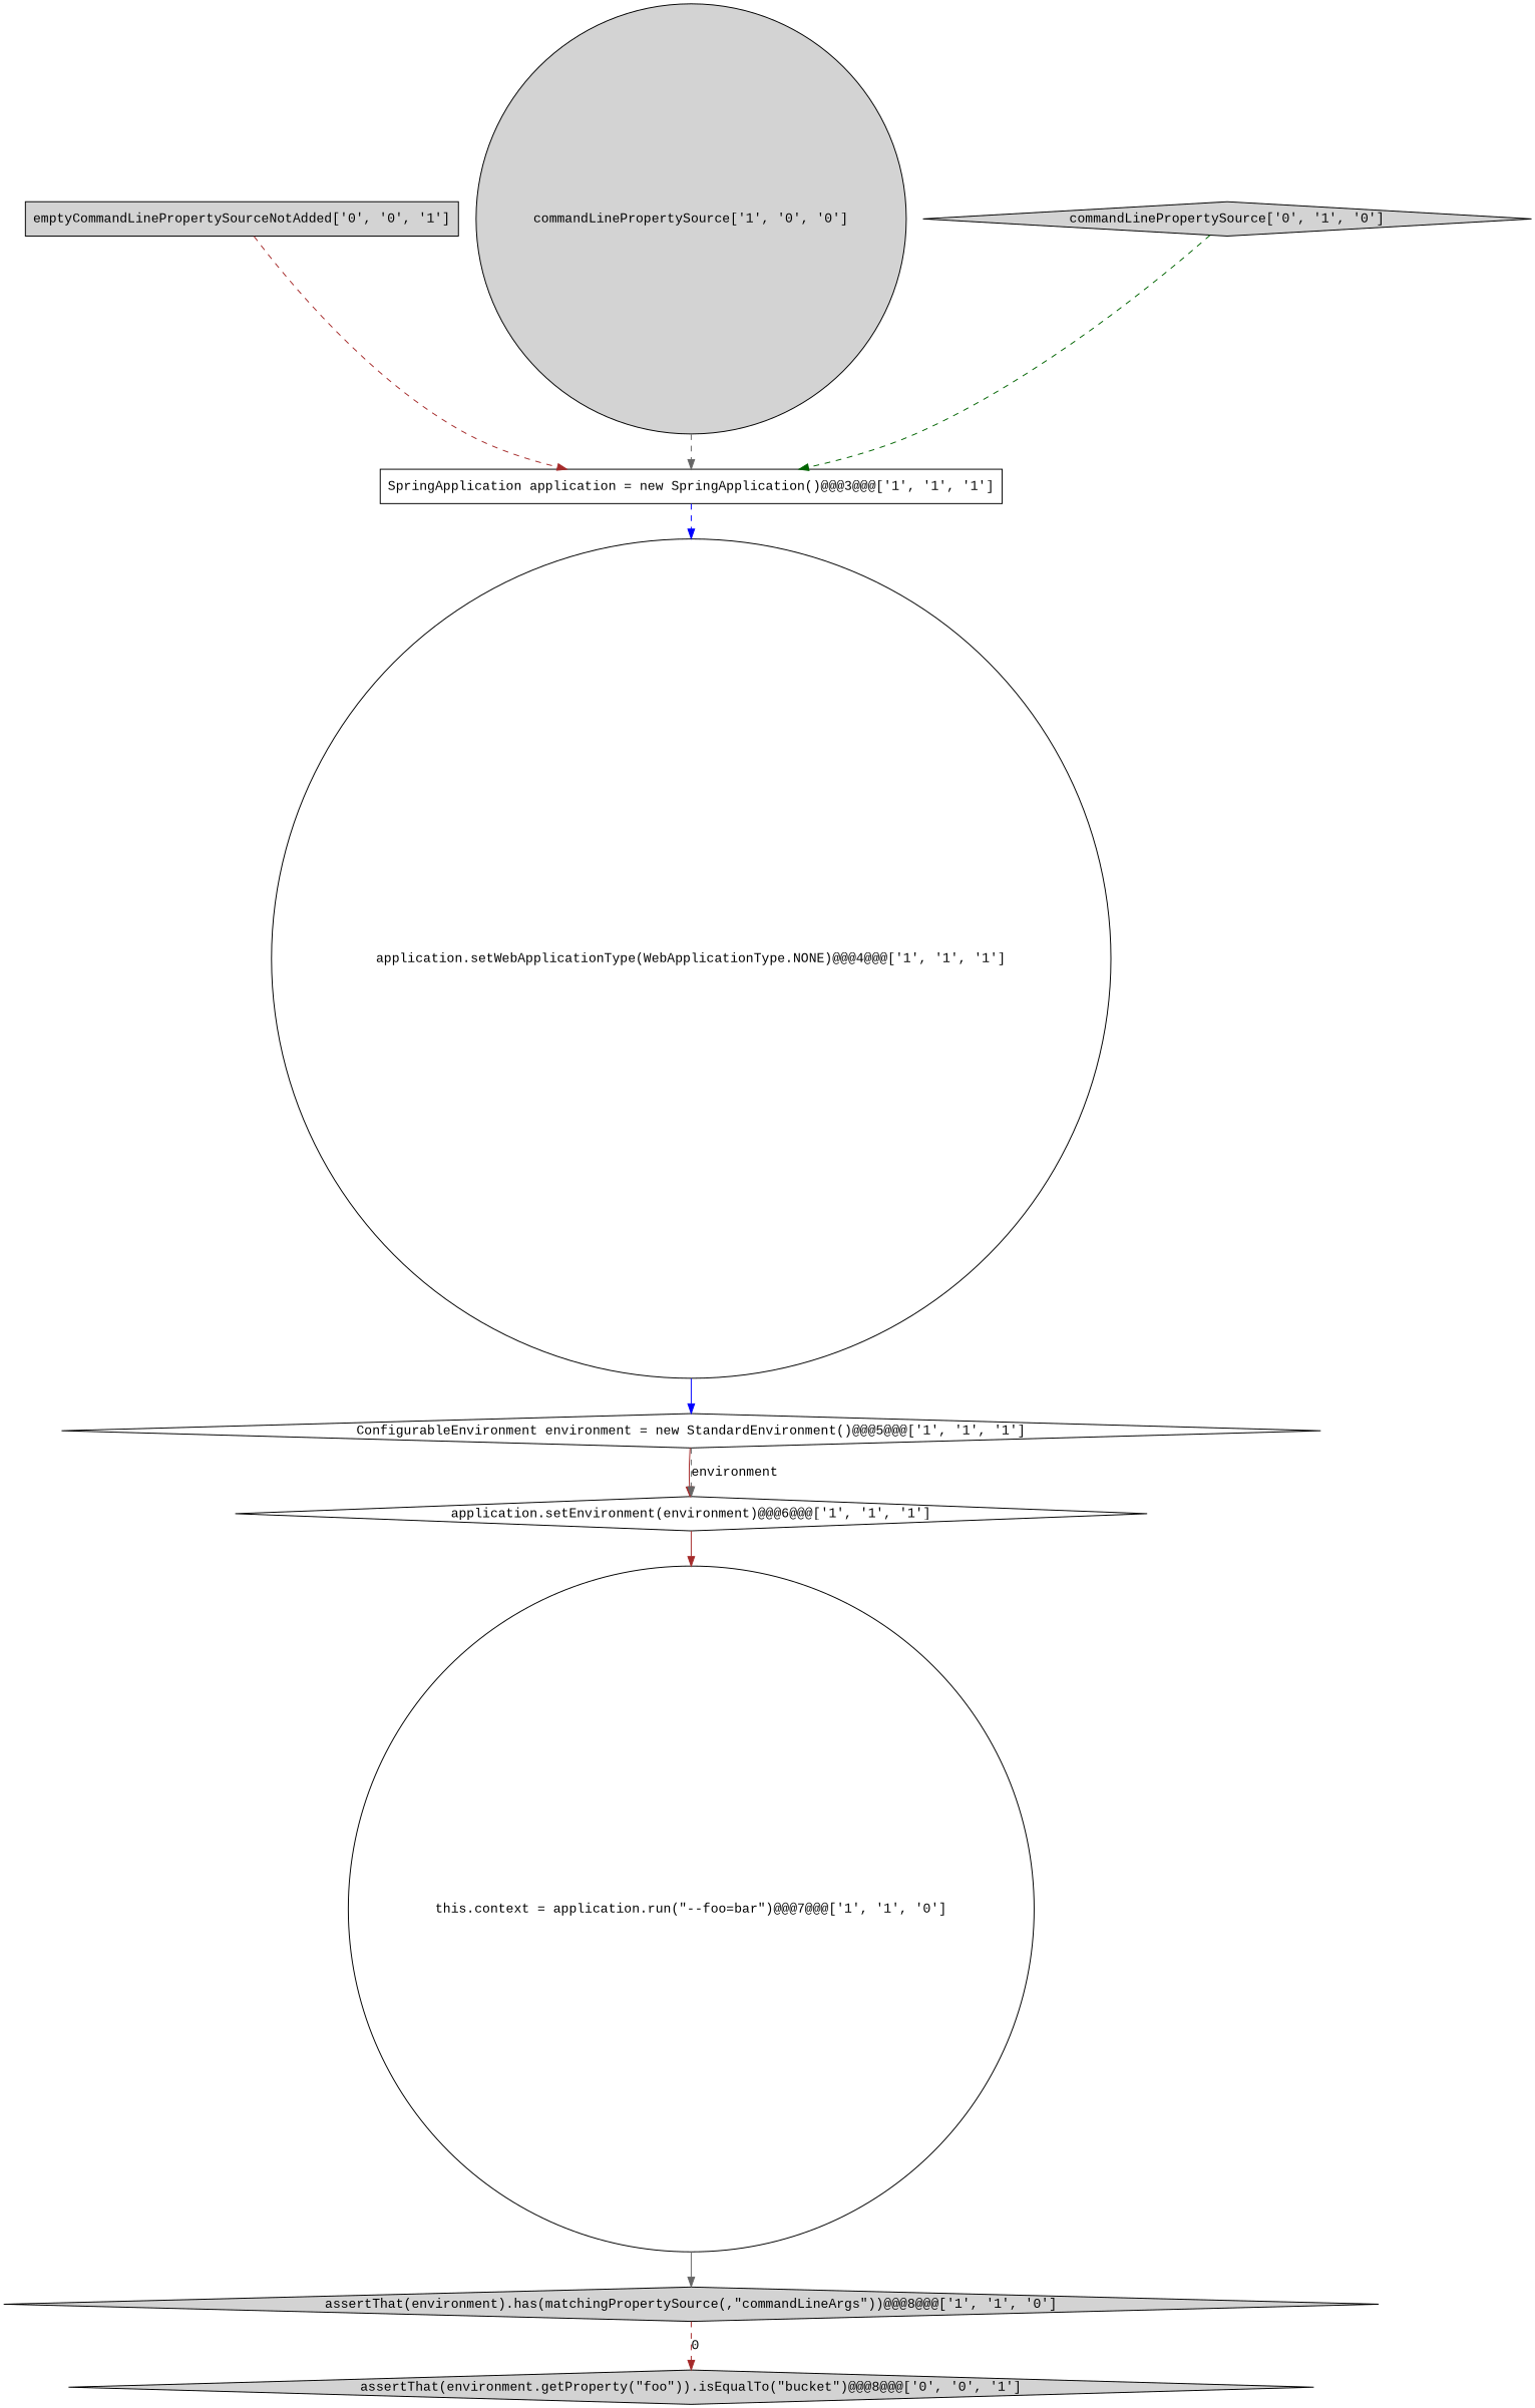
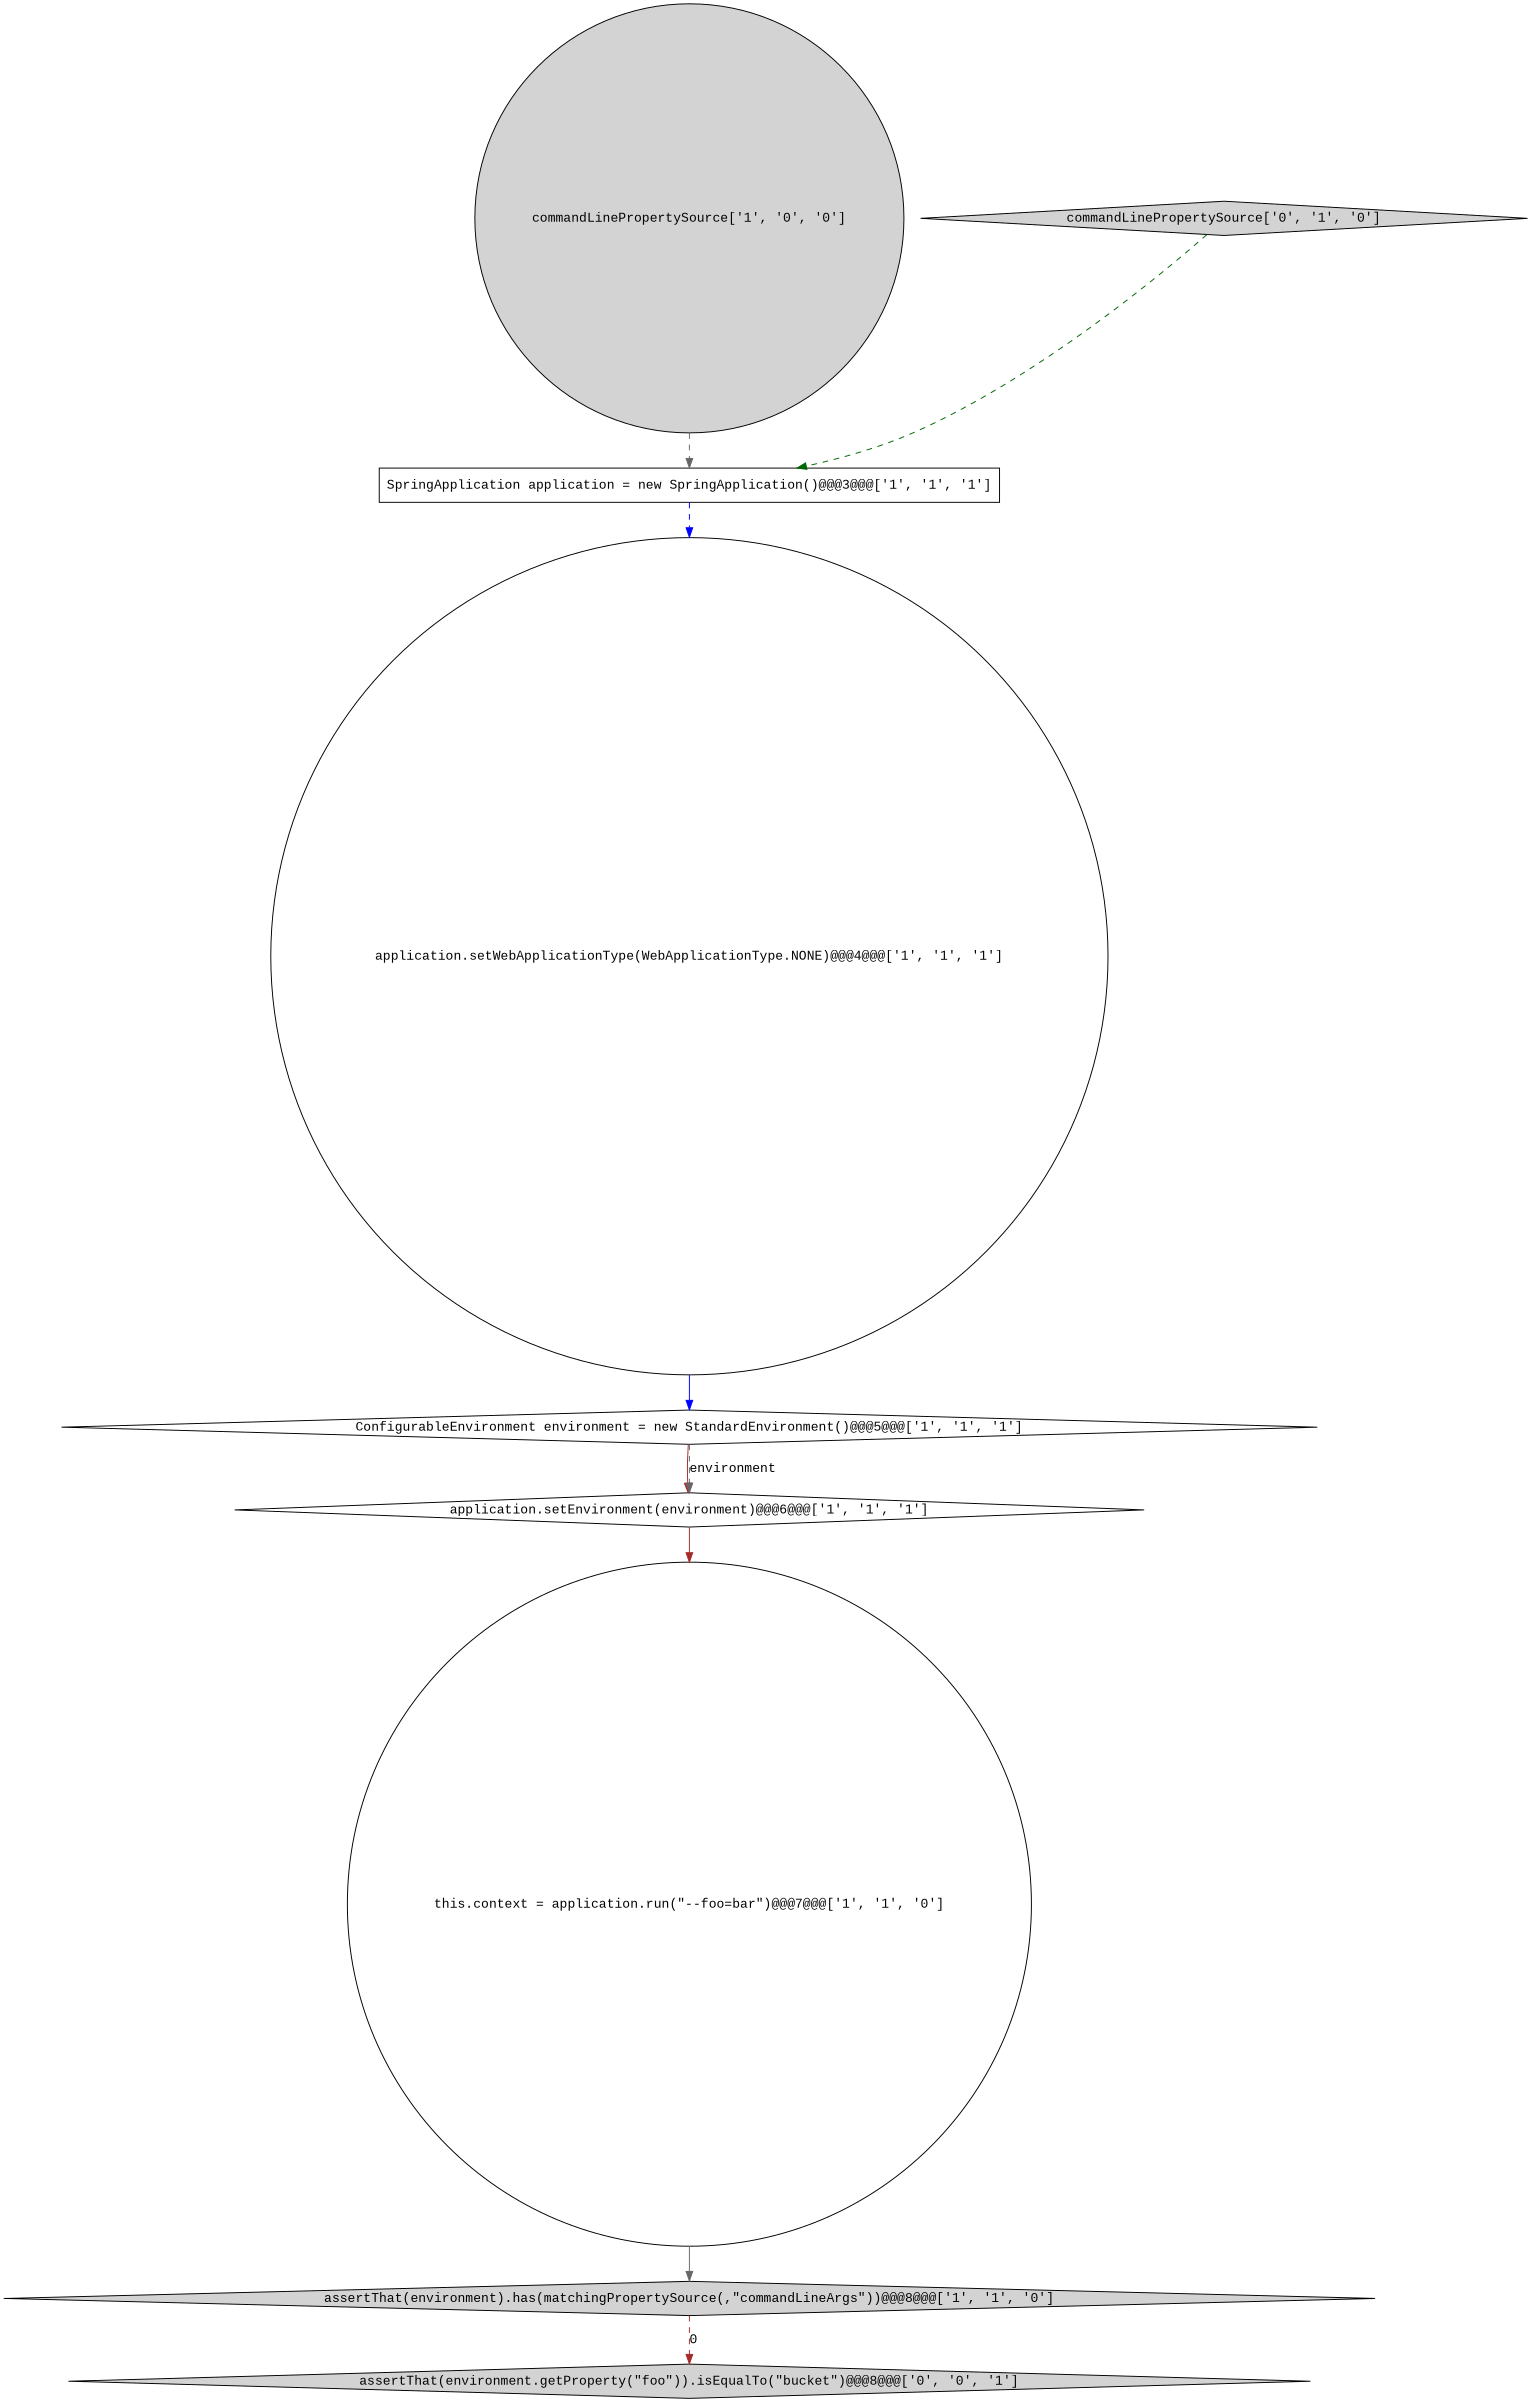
  digraph {
    fontname="Liberation Mono"
    node [fillcolor=white fontname="Liberation Mono" shape=diamond style=filled]
    edge [color=brown fontname="Liberation Mono" style=dashed]
    n1 [label="application.setEnvironment(environment)@@@6@@@['1', '1', '1']"]
    n2 [label="this.context = application.run(\"--foo=bar\")@@@7@@@['1', '1', '0']" shape=circle]
    n3 [fillcolor=lightgray label="assertThat(environment).has(matchingPropertySource(,\"commandLineArgs\"))@@@8@@@['1', '1', '0']"]
    n4 [label="ConfigurableEnvironment environment = new StandardEnvironment()@@@5@@@['1', '1', '1']"]
    n5 [fillcolor=lightgray label="assertThat(environment.getProperty(\"foo\")).isEqualTo(\"bucket\")@@@8@@@['0', '0', '1']"]
    n6 [label="SpringApplication application = new SpringApplication()@@@3@@@['1', '1', '1']" shape=box]
    n7 [label="application.setWebApplicationType(WebApplicationType.NONE)@@@4@@@['1', '1', '1']" shape=circle]
-   n8 [fillcolor=lightgray label="emptyCommandLinePropertySourceNotAdded['0', '0', '1']" shape=box]
    n9 [fillcolor=lightgray label="commandLinePropertySource['1', '0', '0']" shape=circle]
    n10 [fillcolor=lightgray label="commandLinePropertySource['0', '1', '0']"]
    n1 -> n2 [style=solid]
    n2 -> n3 [color=gray40 style=solid]
    n3 -> n5 [label=0]
    n4 -> n1 [style=solid]
    n4 -> n1 [color=gray40 label=environment]
    n6 -> n7 [color=blue]
    n7 -> n4 [color=blue style=solid]
-   n8 -> n6
    n9 -> n6 [color=gray40]
    n10 -> n6 [color=darkgreen]
  }
